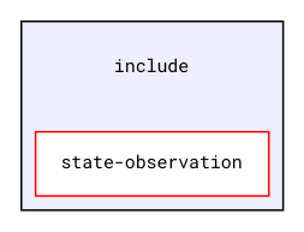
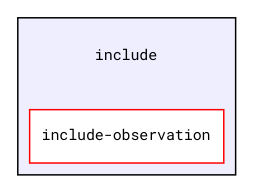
  digraph {
    compound=true
    rankdir=LR
    fontname="Roboto Mono"
    node [fontname="Roboto Mono" fontsize=10]
    n1 [label=include shape=plaintext]
-   n2 [color=red fillcolor=white label="state-observation" shape=box style=filled]
+   n2 [color=red fillcolor=white label="include-observation" shape=box style=filled]
    subgraph cluster_1 {
      bgcolor="#eeeeff"
      pencolor=black
      n1
      n2
    }
  }
